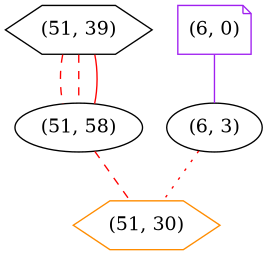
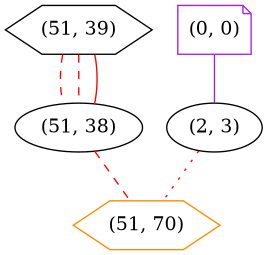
  graph {
    node [color=black shape=hexagon]
    edge [color=red style=dashed weight=1]
    "(51, 39)"
-   "(51, 38)" [shape=ellipse label="(51, 58)"]
-   "(51, 30)" [color=darkorange]
-   "(0, 0)" [color=purple shape=note label="(6, 0)"]
-   "(2, 3)" [shape=ellipse label="(6, 3)"]
+   "(51, 38)" [shape=ellipse]
+   "(51, 30)" [color=darkorange label="(51, 70)"]
+   "(0, 0)" [color=purple shape=note]
+   "(2, 3)" [shape=ellipse]
    "(51, 39)" -- "(51, 38)"
    "(51, 39)" -- "(51, 38)"
    "(51, 39)" -- "(51, 38)" [style=solid]
    "(51, 38)" -- "(51, 30)"
    "(0, 0)" -- "(2, 3)" [color=purple style=solid weight=4]
    "(2, 3)" -- "(51, 30)" [style=dotted]
  }
